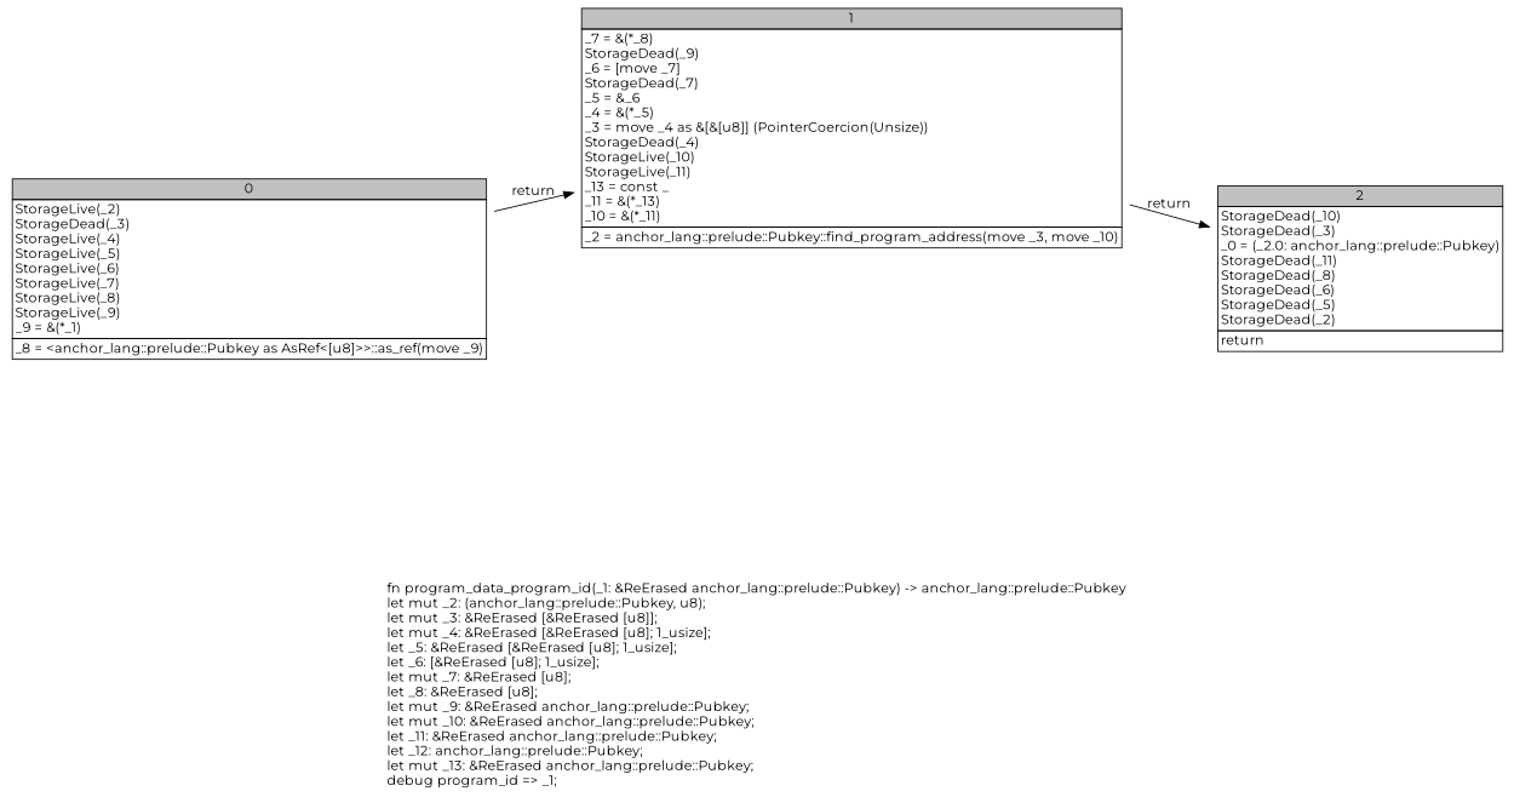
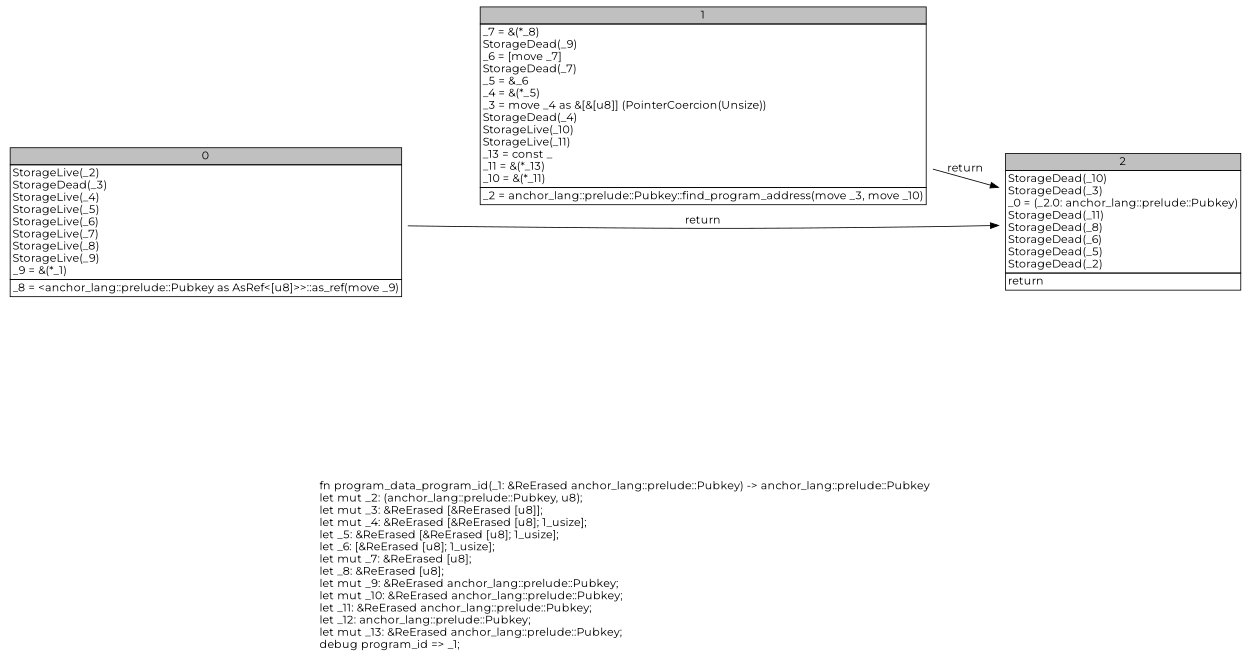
  digraph {
    fontname=Montserrat
    label=<fn program_data_program_id(_1: &amp;ReErased anchor_lang::prelude::Pubkey) -&gt; anchor_lang::prelude::Pubkey<br align="left"/>let mut _2: (anchor_lang::prelude::Pubkey, u8);<br align="left"/>let mut _3: &amp;ReErased [&amp;ReErased [u8]];<br align="left"/>let mut _4: &amp;ReErased [&amp;ReErased [u8]; 1_usize];<br align="left"/>let _5: &amp;ReErased [&amp;ReErased [u8]; 1_usize];<br align="left"/>let _6: [&amp;ReErased [u8]; 1_usize];<br align="left"/>let mut _7: &amp;ReErased [u8];<br align="left"/>let _8: &amp;ReErased [u8];<br align="left"/>let mut _9: &amp;ReErased anchor_lang::prelude::Pubkey;<br align="left"/>let mut _10: &amp;ReErased anchor_lang::prelude::Pubkey;<br align="left"/>let _11: &amp;ReErased anchor_lang::prelude::Pubkey;<br align="left"/>let _12: anchor_lang::prelude::Pubkey;<br align="left"/>let mut _13: &amp;ReErased anchor_lang::prelude::Pubkey;<br align="left"/>debug program_id =&gt; _1;<br align="left"/>>
    rankdir=LR
    node [fontname=Montserrat shape=none]
    edge [fontname=Montserrat]
    n1 [label=<<table border="0" cellborder="1" cellspacing="0"><tr><td bgcolor="gray" align="center" colspan="1">0</td></tr><tr><td align="left" balign="left">StorageLive(_2)<br/>StorageDead(_3)<br/>StorageLive(_4)<br/>StorageLive(_5)<br/>StorageLive(_6)<br/>StorageLive(_7)<br/>StorageLive(_8)<br/>StorageLive(_9)<br/>_9 = &amp;(*_1)<br/></td></tr><tr><td align="left">_8 = &lt;anchor_lang::prelude::Pubkey as AsRef&lt;[u8]&gt;&gt;::as_ref(move _9)</td></tr></table>>]
    n2 [label=<<table border="0" cellborder="1" cellspacing="0"><tr><td bgcolor="gray" align="center" colspan="1">1</td></tr><tr><td align="left" balign="left">_7 = &amp;(*_8)<br/>StorageDead(_9)<br/>_6 = [move _7]<br/>StorageDead(_7)<br/>_5 = &amp;_6<br/>_4 = &amp;(*_5)<br/>_3 = move _4 as &amp;[&amp;[u8]] (PointerCoercion(Unsize))<br/>StorageDead(_4)<br/>StorageLive(_10)<br/>StorageLive(_11)<br/>_13 = const _<br/>_11 = &amp;(*_13)<br/>_10 = &amp;(*_11)<br/></td></tr><tr><td align="left">_2 = anchor_lang::prelude::Pubkey::find_program_address(move _3, move _10)</td></tr></table>>]
    n3 [label=<<table border="0" cellborder="1" cellspacing="0"><tr><td bgcolor="gray" align="center" colspan="1">2</td></tr><tr><td align="left" balign="left">StorageDead(_10)<br/>StorageDead(_3)<br/>_0 = (_2.0: anchor_lang::prelude::Pubkey)<br/>StorageDead(_11)<br/>StorageDead(_8)<br/>StorageDead(_6)<br/>StorageDead(_5)<br/>StorageDead(_2)<br/></td></tr><tr><td align="left">return</td></tr></table>>]
-   n1 -> n2 [label=return]
+   n1 -> n3 [label=return]
    n2 -> n3 [label=return]
  }
